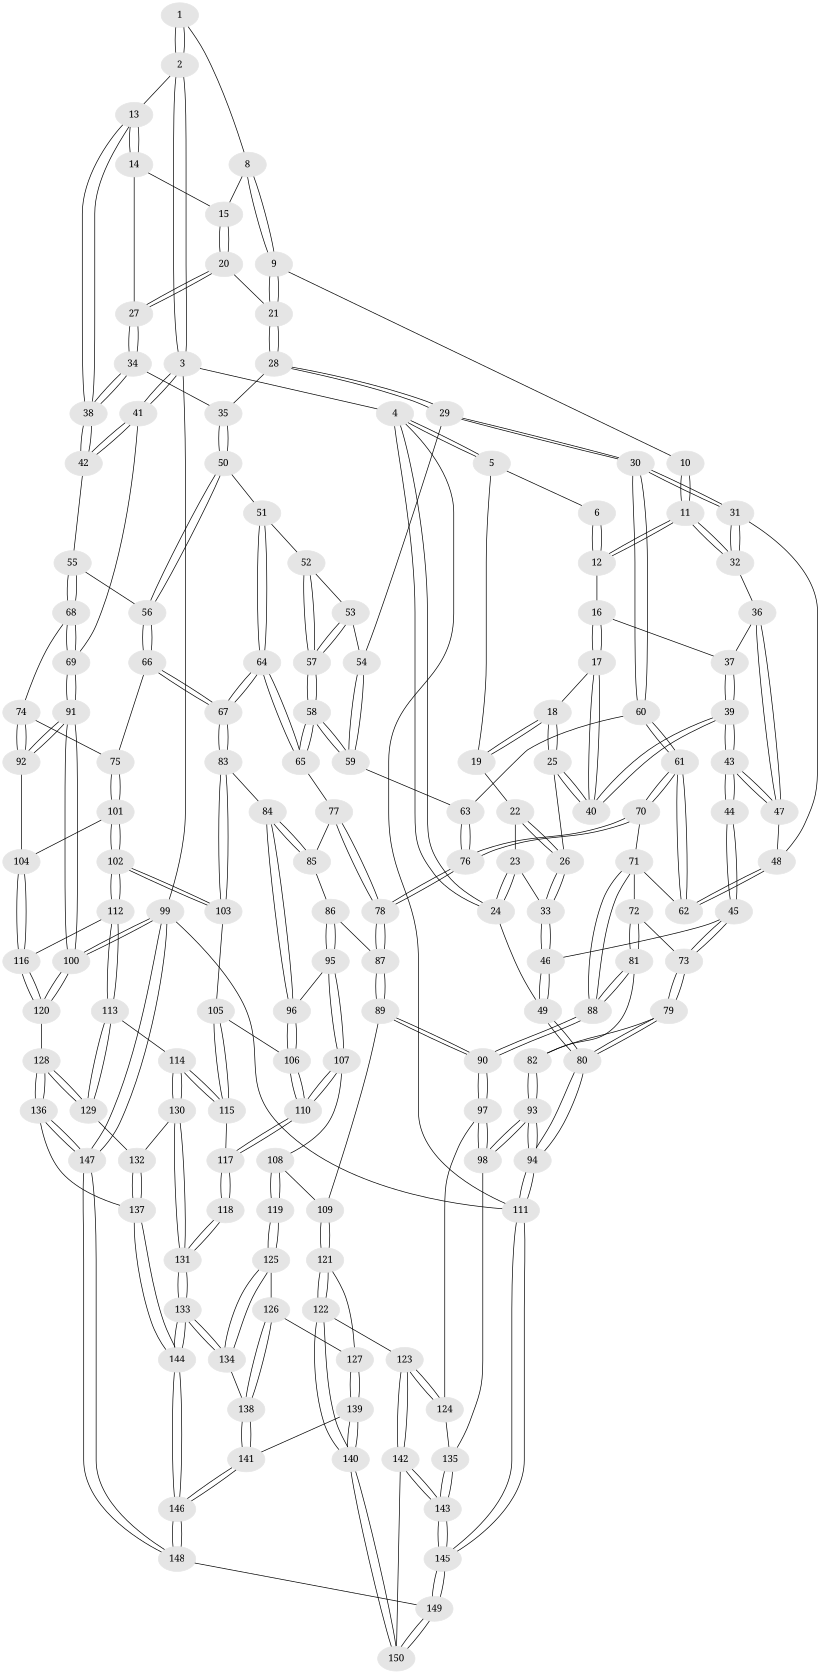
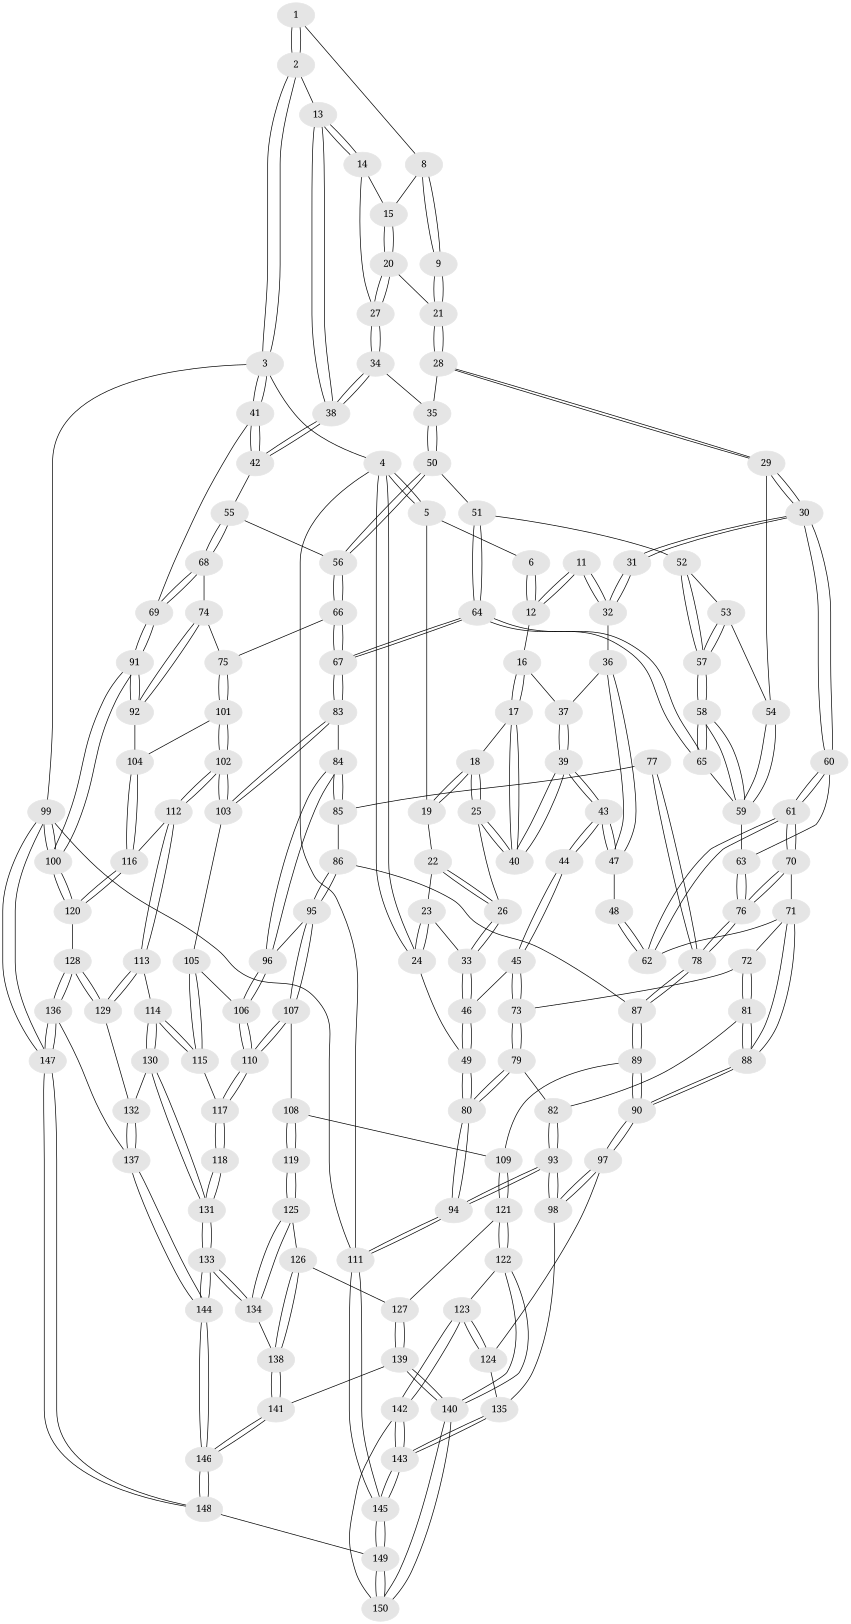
  graph {
    fontname="Noto Serif"
    node [color=gray90 fontname="Noto Serif" style=filled]
    edge [fontname="Noto Serif"]
    1
    2
    8
    3
    13
    9
    15
    4
    41
    99
    14
    38
    5
    24
    111
    42
    69
    100
    147
    6
    19
    49
    145
    12
    22
    16
-   10
    11
    21
    20
    28
    32
    36
    17
    37
    27
    34
    18
    40
    39
    25
    26
    23
    29
    35
    33
    46
    80
    30
    54
    50
    31
    60
    59
    48
    63
    61
    62
    47
    51
    56
    43
    55
    44
    91
    68
    45
    73
    79
    94
    52
    64
    66
    53
    57
    65
    67
    58
    74
    75
    77
    76
    70
    71
    78
    83
    85
    101
    84
    103
    92
    72
    88
    81
    90
    82
    104
    102
    87
    86
    89
    93
    98
    96
    105
    106
    95
    107
    109
    97
    121
    124
    120
    116
    135
    110
    108
    143
    148
    128
    112
    113
    115
    117
    119
    125
    122
    127
    118
    149
    114
    129
    130
    132
    131
    133
    126
    134
    136
    123
    140
    139
    142
    150
    138
    141
    137
    144
    146
    1 -- 2
    1 -- 2
    1 -- 8
    2 -- 3
    2 -- 3
    2 -- 13
    8 -- 9
    8 -- 9
    8 -- 15
    3 -- 4
    3 -- 41
    3 -- 41
    3 -- 99
    13 -- 14
    13 -- 14
    13 -- 38
    13 -- 38
-   9 -- 10
    9 -- 21
    9 -- 21
    15 -- 20
    15 -- 20
    4 -- 5
    4 -- 5
    4 -- 24
    4 -- 24
    4 -- 111
    41 -- 42
    41 -- 42
    41 -- 69
    99 -- 111
    99 -- 100
    99 -- 100
    99 -- 147
    99 -- 147
    14 -- 15
    14 -- 27
    38 -- 42
    38 -- 42
    5 -- 6
    5 -- 19
    24 -- 49
    111 -- 145
    111 -- 145
    42 -- 55
    69 -- 91
    69 -- 91
    100 -- 120
    100 -- 120
    147 -- 148
    147 -- 148
    6 -- 12
    6 -- 12
    19 -- 22
    49 -- 80
    49 -- 80
    145 -- 149
    145 -- 149
    12 -- 16
    22 -- 26
    22 -- 26
    22 -- 23
    16 -- 17
    16 -- 17
    16 -- 37
-   10 -- 11
-   10 -- 11
    11 -- 12
    11 -- 12
    11 -- 32
    11 -- 32
    21 -- 28
    21 -- 28
    20 -- 21
    20 -- 27
    20 -- 27
    28 -- 29
    28 -- 29
    28 -- 35
    32 -- 36
    36 -- 37
    36 -- 47
    36 -- 47
    17 -- 18
    17 -- 40
    17 -- 40
    37 -- 39
    37 -- 39
    27 -- 34
    27 -- 34
    34 -- 38
    34 -- 38
    34 -- 35
    18 -- 19
    18 -- 19
    18 -- 25
    18 -- 25
    39 -- 40
    39 -- 40
    39 -- 43
    39 -- 43
    25 -- 40
    25 -- 40
    25 -- 26
    26 -- 33
    26 -- 33
    23 -- 24
    23 -- 24
    23 -- 33
    29 -- 30
    29 -- 30
    29 -- 54
    35 -- 50
    35 -- 50
    33 -- 46
    33 -- 46
    46 -- 49
    46 -- 49
    80 -- 94
    80 -- 94
    30 -- 31
    30 -- 31
    30 -- 60
    30 -- 60
    54 -- 59
    54 -- 59
    50 -- 51
    50 -- 56
    50 -- 56
    31 -- 32
    31 -- 32
-   31 -- 48
    60 -- 63
    60 -- 61
    60 -- 61
    59 -- 63
    48 -- 62
    48 -- 62
    63 -- 76
    63 -- 76
    61 -- 62
    61 -- 62
    61 -- 70
    61 -- 70
    47 -- 48
    51 -- 52
    51 -- 64
    51 -- 64
    56 -- 66
    56 -- 66
    43 -- 47
    43 -- 47
    43 -- 44
    43 -- 44
    55 -- 56
    55 -- 68
    55 -- 68
    44 -- 45
    44 -- 45
    91 -- 100
    91 -- 100
    91 -- 92
    91 -- 92
    68 -- 69
    68 -- 69
    68 -- 74
    45 -- 46
    45 -- 73
    45 -- 73
    73 -- 79
    73 -- 79
    79 -- 80
    79 -- 80
    79 -- 82
    94 -- 111
    94 -- 111
    52 -- 53
    52 -- 57
    52 -- 57
    64 -- 65
    64 -- 65
    64 -- 67
    64 -- 67
    66 -- 67
    66 -- 67
    66 -- 75
    53 -- 54
    53 -- 57
    53 -- 57
    57 -- 58
    57 -- 58
-   65 -- 77
+   65 -- 59
    67 -- 83
    67 -- 83
    58 -- 59
    58 -- 59
    58 -- 65
    58 -- 65
    74 -- 75
    74 -- 92
    74 -- 92
    75 -- 101
    75 -- 101
    77 -- 78
    77 -- 78
    77 -- 85
    76 -- 78
    76 -- 78
    70 -- 76
    70 -- 76
    70 -- 71
    71 -- 62
    71 -- 72
    71 -- 88
    71 -- 88
    78 -- 87
    78 -- 87
    83 -- 84
    83 -- 103
    83 -- 103
    85 -- 86
    101 -- 104
    101 -- 102
    101 -- 102
    84 -- 85
    84 -- 85
    84 -- 96
    84 -- 96
    103 -- 105
    92 -- 104
    72 -- 73
    72 -- 81
    72 -- 81
    88 -- 90
    88 -- 90
    81 -- 88
    81 -- 88
    81 -- 82
    90 -- 97
    90 -- 97
    82 -- 93
    82 -- 93
    104 -- 116
    104 -- 116
    102 -- 103
    102 -- 103
    102 -- 112
    102 -- 112
    87 -- 89
    87 -- 89
    86 -- 87
    86 -- 95
    86 -- 95
    89 -- 90
    89 -- 90
    89 -- 109
    93 -- 94
    93 -- 94
    93 -- 98
    93 -- 98
    98 -- 135
    96 -- 106
    96 -- 106
    105 -- 106
    105 -- 115
    105 -- 115
    106 -- 110
    106 -- 110
    95 -- 96
    95 -- 107
    95 -- 107
    107 -- 110
    107 -- 110
    107 -- 108
    109 -- 121
    109 -- 121
    97 -- 98
    97 -- 98
    97 -- 124
    121 -- 122
    121 -- 122
    121 -- 127
    124 -- 135
    120 -- 128
    116 -- 120
    116 -- 120
    135 -- 143
    135 -- 143
    110 -- 117
    110 -- 117
    108 -- 109
    108 -- 119
    108 -- 119
    143 -- 145
    143 -- 145
    148 -- 149
    128 -- 129
    128 -- 129
    128 -- 136
    128 -- 136
    112 -- 116
    112 -- 113
    112 -- 113
    113 -- 114
    113 -- 129
    113 -- 129
    115 -- 117
    117 -- 118
    117 -- 118
    119 -- 125
    119 -- 125
    125 -- 126
    125 -- 134
    125 -- 134
    122 -- 123
    122 -- 140
    122 -- 140
    127 -- 139
    127 -- 139
    118 -- 131
    118 -- 131
    149 -- 150
    149 -- 150
    114 -- 115
    114 -- 115
    114 -- 130
    114 -- 130
    129 -- 132
    130 -- 132
    130 -- 131
    130 -- 131
    132 -- 137
    132 -- 137
    131 -- 133
    131 -- 133
    133 -- 134
    133 -- 134
    133 -- 144
    133 -- 144
    126 -- 127
    126 -- 138
    126 -- 138
    134 -- 138
    136 -- 147
    136 -- 147
    136 -- 137
    123 -- 124
    123 -- 124
    123 -- 142
    123 -- 142
    140 -- 150
    140 -- 150
    139 -- 140
    139 -- 140
    139 -- 141
    142 -- 143
    142 -- 143
    142 -- 150
    138 -- 141
    138 -- 141
    141 -- 146
    141 -- 146
    137 -- 144
    137 -- 144
    144 -- 146
    144 -- 146
    146 -- 148
    146 -- 148
  }
